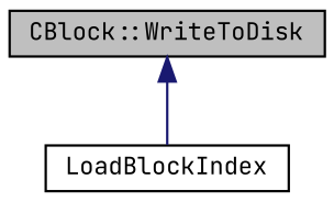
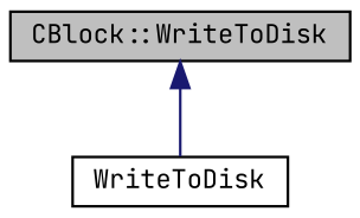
  digraph {
    rankdir=TB
    fontname="JetBrains Mono"
    node [color=black fontname="JetBrains Mono" fontsize=10 shape=record style=filled]
    n1 [fillcolor=grey75 fontcolor=black height=0.2 label="CBlock::WriteToDisk" width=0.4]
-   n2 [fillcolor=white height=0.2 label=LoadBlockIndex width=0.4]
+   n2 [fillcolor=white height=0.2 label=WriteToDisk width=0.4]
    n1 -> n2 [color=midnightblue dir=back fontname="JetBrains Mono" fontsize=10 labelfontname=Helvetica labelfontsize=10 style=solid]
  }
